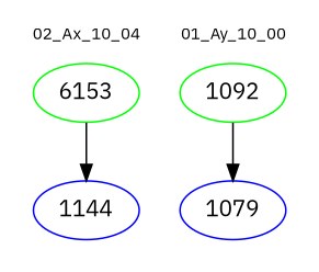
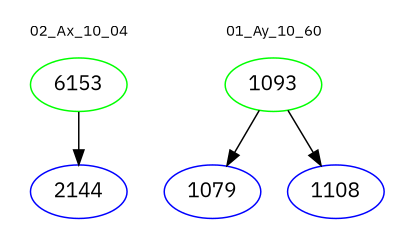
  digraph {
    fontname="IBM Plex Sans"
    node [color=blue fontname="IBM Plex Sans"]
    edge [color=black fontname="IBM Plex Sans"]
    n1 [color=green label=6153]
-   n2 [label=1144]
-   n3 [color=green label=1092]
+   n2 [label=2144]
+   n3 [color=green label=1093]
    n4 [label=1079]
+   n5 [label=1108]
    subgraph cluster_1 {
      color=white
      fontsize=10
      label="02_Ax_10_04"
      n1
      n2
    }
    subgraph cluster_2 {
      color=white
      fontsize=10
-     label="01_Ay_10_00"
+     label="01_Ay_10_60"
      n3
      n4
+     n5
    }
    n1 -> n2
    n3 -> n4
+   n3 -> n5
  }
